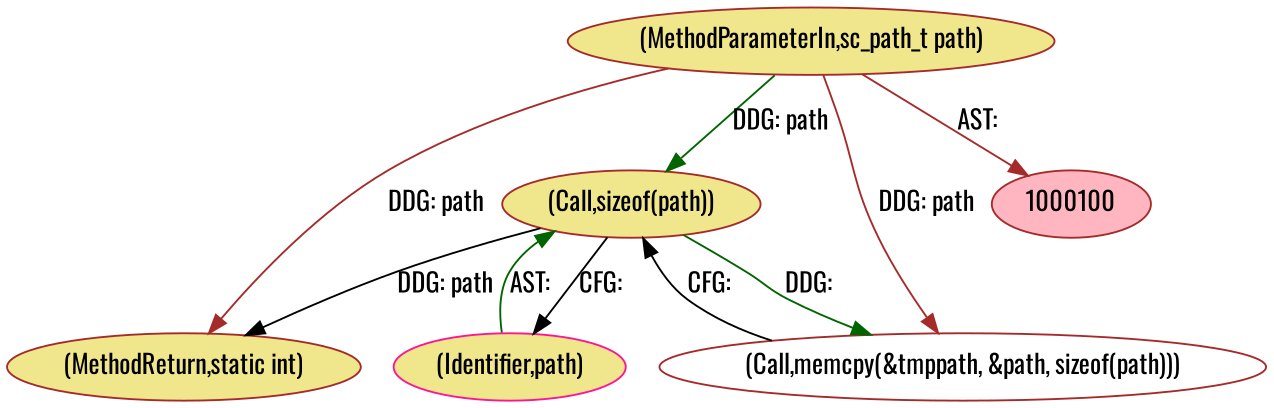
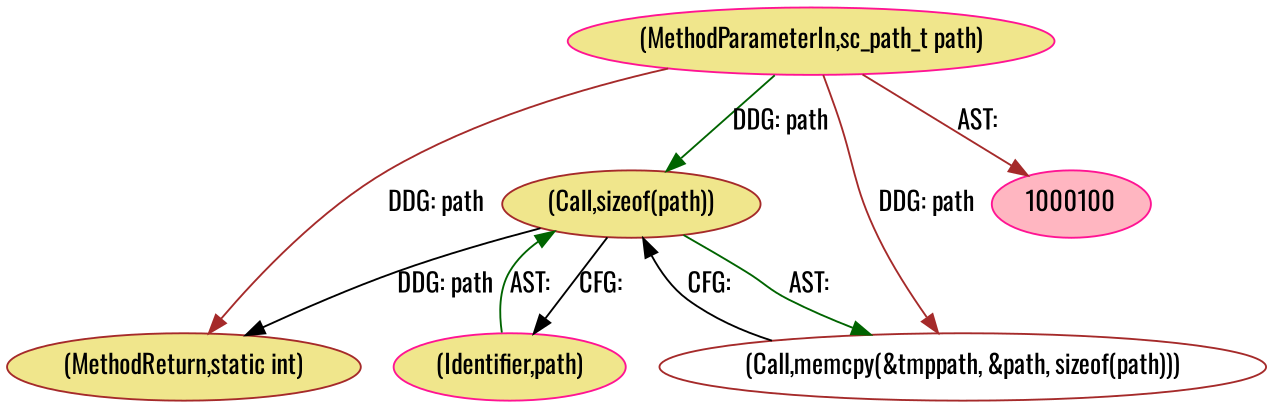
  digraph {
    fontname=Oswald
    node [color=brown fillcolor=khaki fontname=Oswald style=filled]
    edge [color=black fontname=Oswald]
    n1 [label="(Call,sizeof(path))"]
    n2 [color=deeppink label="(Identifier,path)"]
    n3 [label="(MethodReturn,static int)"]
    n4 [fillcolor=white label="(Call,memcpy(&tmppath, &path, sizeof(path)))"]
-   n5 [label="(MethodParameterIn,sc_path_t path)"]
-   1000100 [fillcolor=lightpink]
+   n5 [color=deeppink label="(MethodParameterIn,sc_path_t path)"]
+   1000100 [color=deeppink fillcolor=lightpink]
    n1 -> n2 [label="CFG: "]
    n1 -> n3 [label="DDG: path"]
-   n1 -> n4 [color=darkgreen label="DDG: "]
+   n1 -> n4 [color=darkgreen label="AST: "]
    n2 -> n1 [color=darkgreen label="AST: "]
    n4 -> n1 [label="CFG: "]
    n5 -> n1 [color=darkgreen label="DDG: path"]
    n5 -> n3 [color=brown label="DDG: path"]
    n5 -> n4 [color=brown label="DDG: path"]
    n5 -> 1000100 [color=brown label="AST: "]
  }
